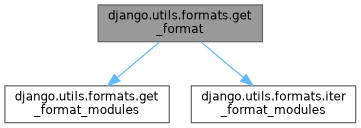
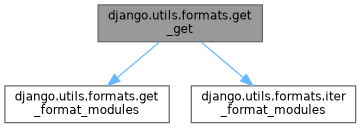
  digraph {
    rankdir=TB
    node [color=grey40 fillcolor=white fontname=Helvetica fontsize=10 shape=box style=filled]
    edge [color=steelblue1 fontname=Helvetica fontsize=10 labelfontname=Helvetica labelfontsize=10 style=solid]
-   n1 [color=gray40 fillcolor=grey60 fontcolor=black height=0.2 label="django.utils.formats.get\l_format" width=0.4]
+   n1 [color=gray40 fillcolor=grey60 fontcolor=black height=0.2 label="django.utils.formats.get\l_get" width=0.4]
    n2 [height=0.2 label="django.utils.formats.get\l_format_modules" width=0.4]
    n3 [height=0.2 label="django.utils.formats.iter\l_format_modules" width=0.4]
    n1 -> n2
    n1 -> n3
  }
